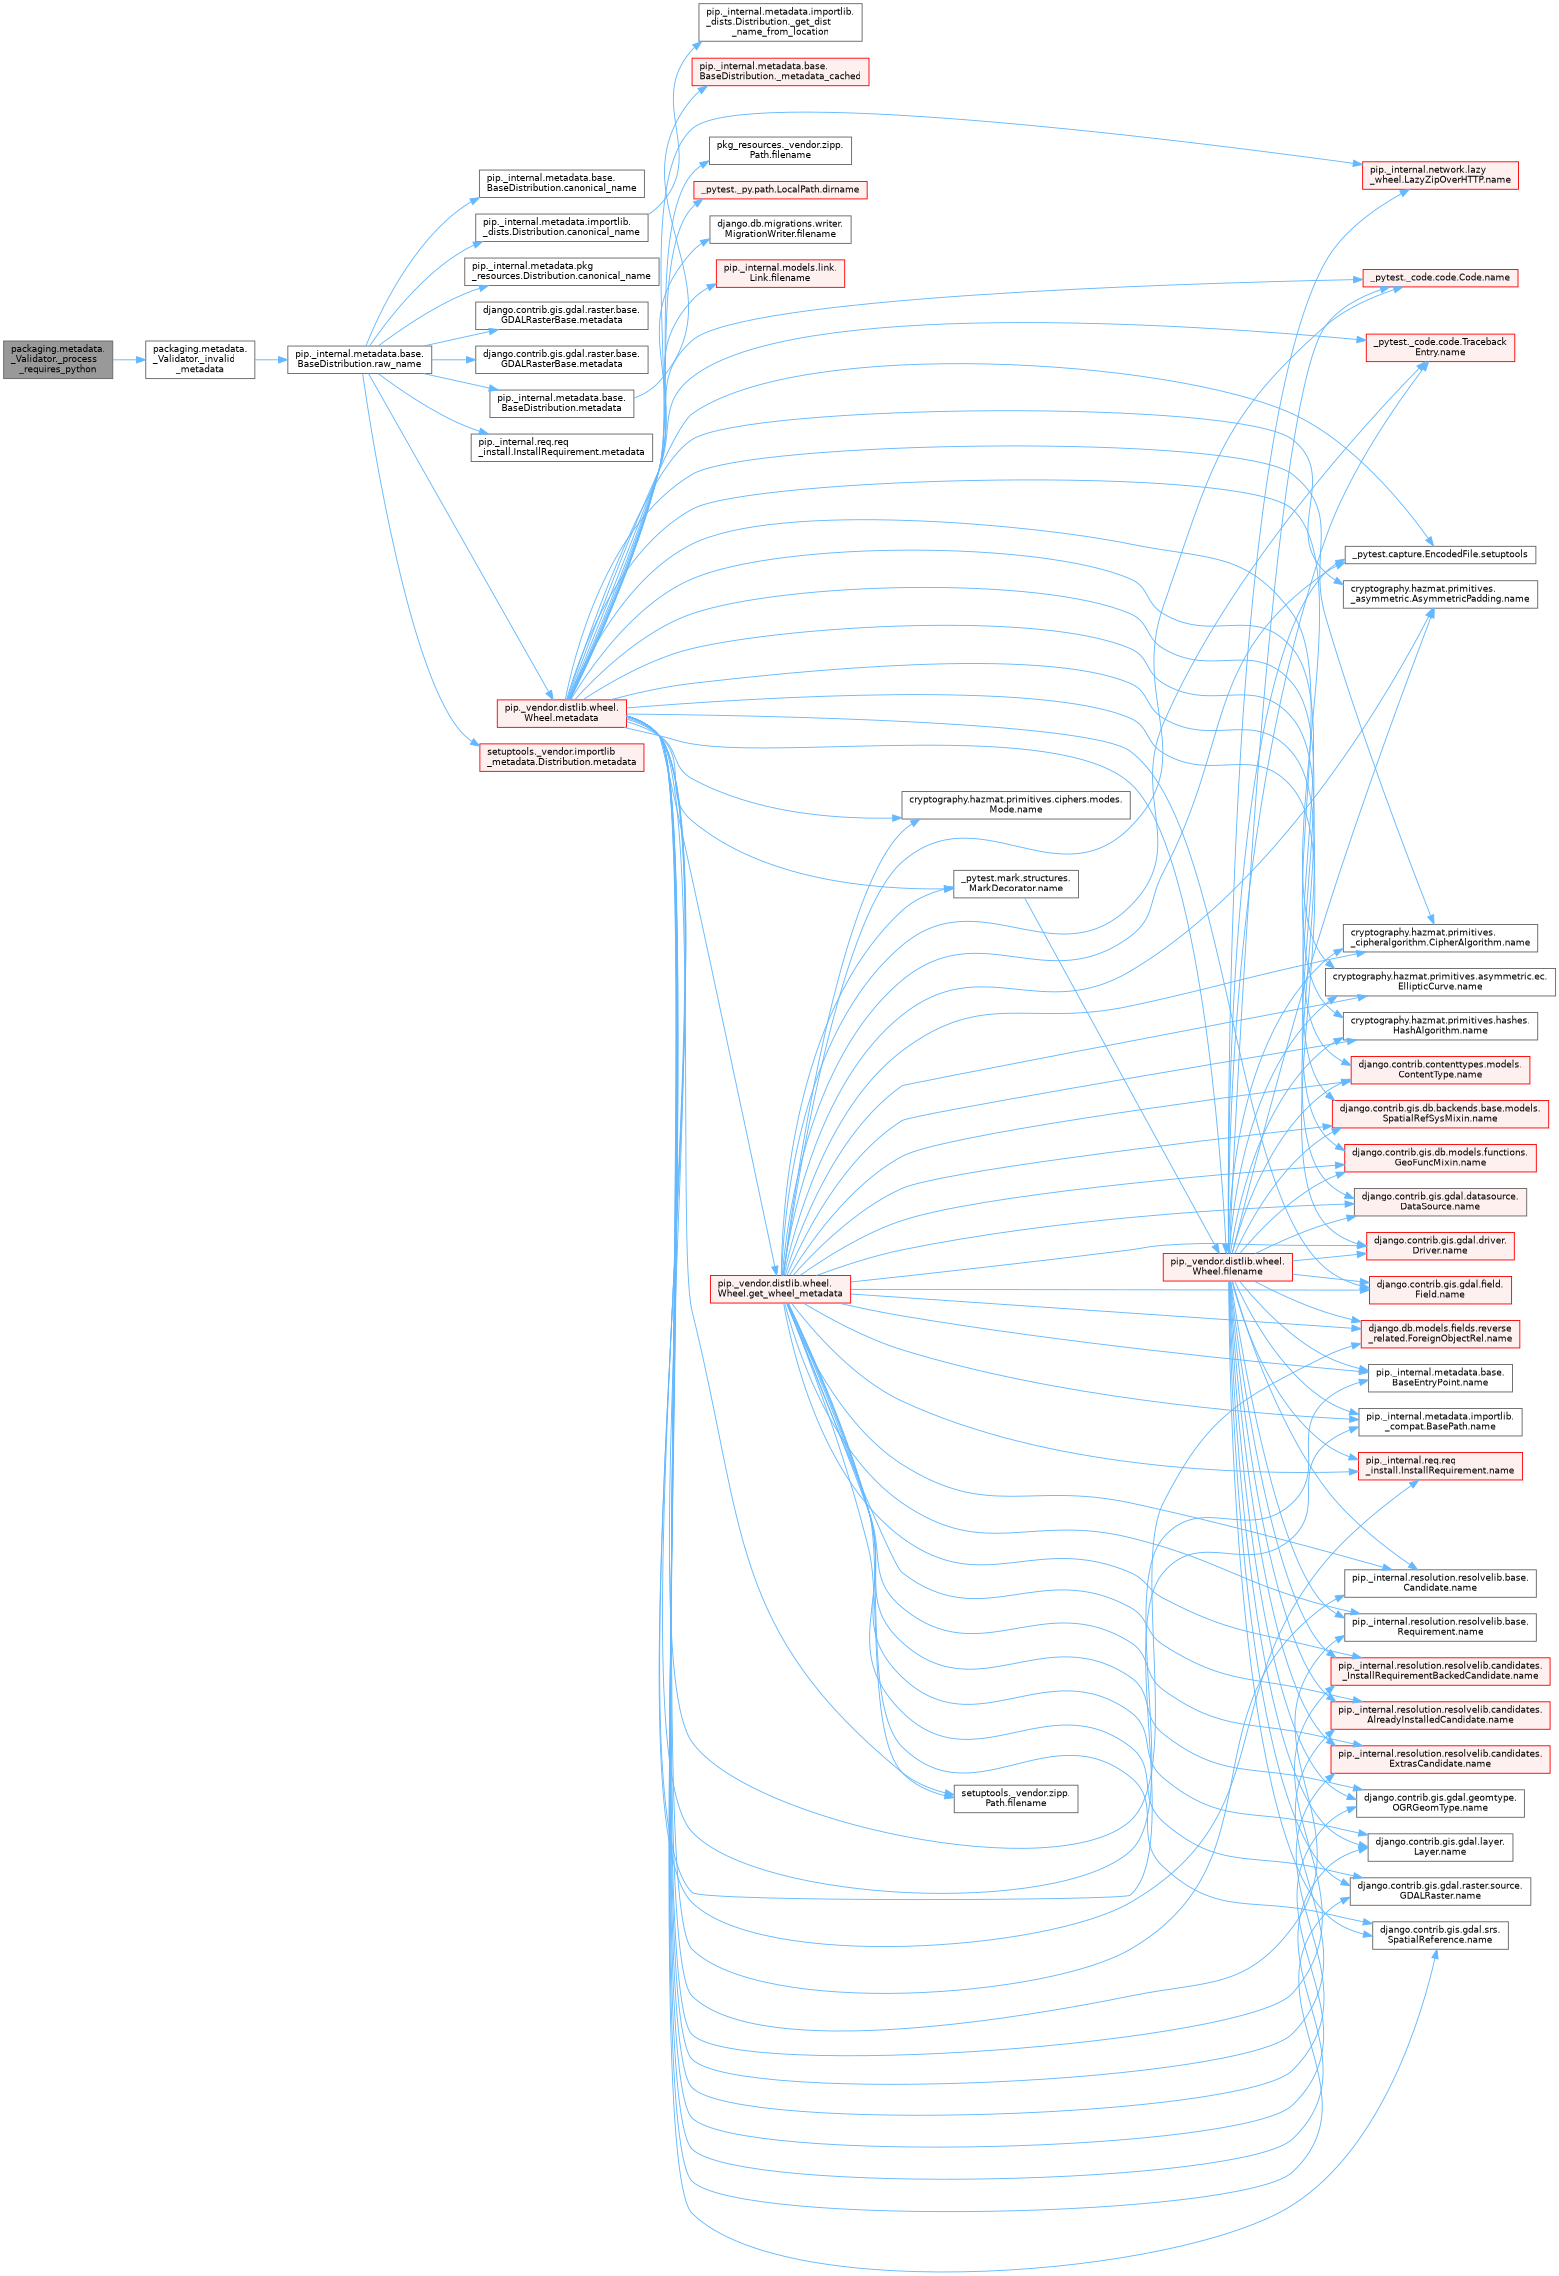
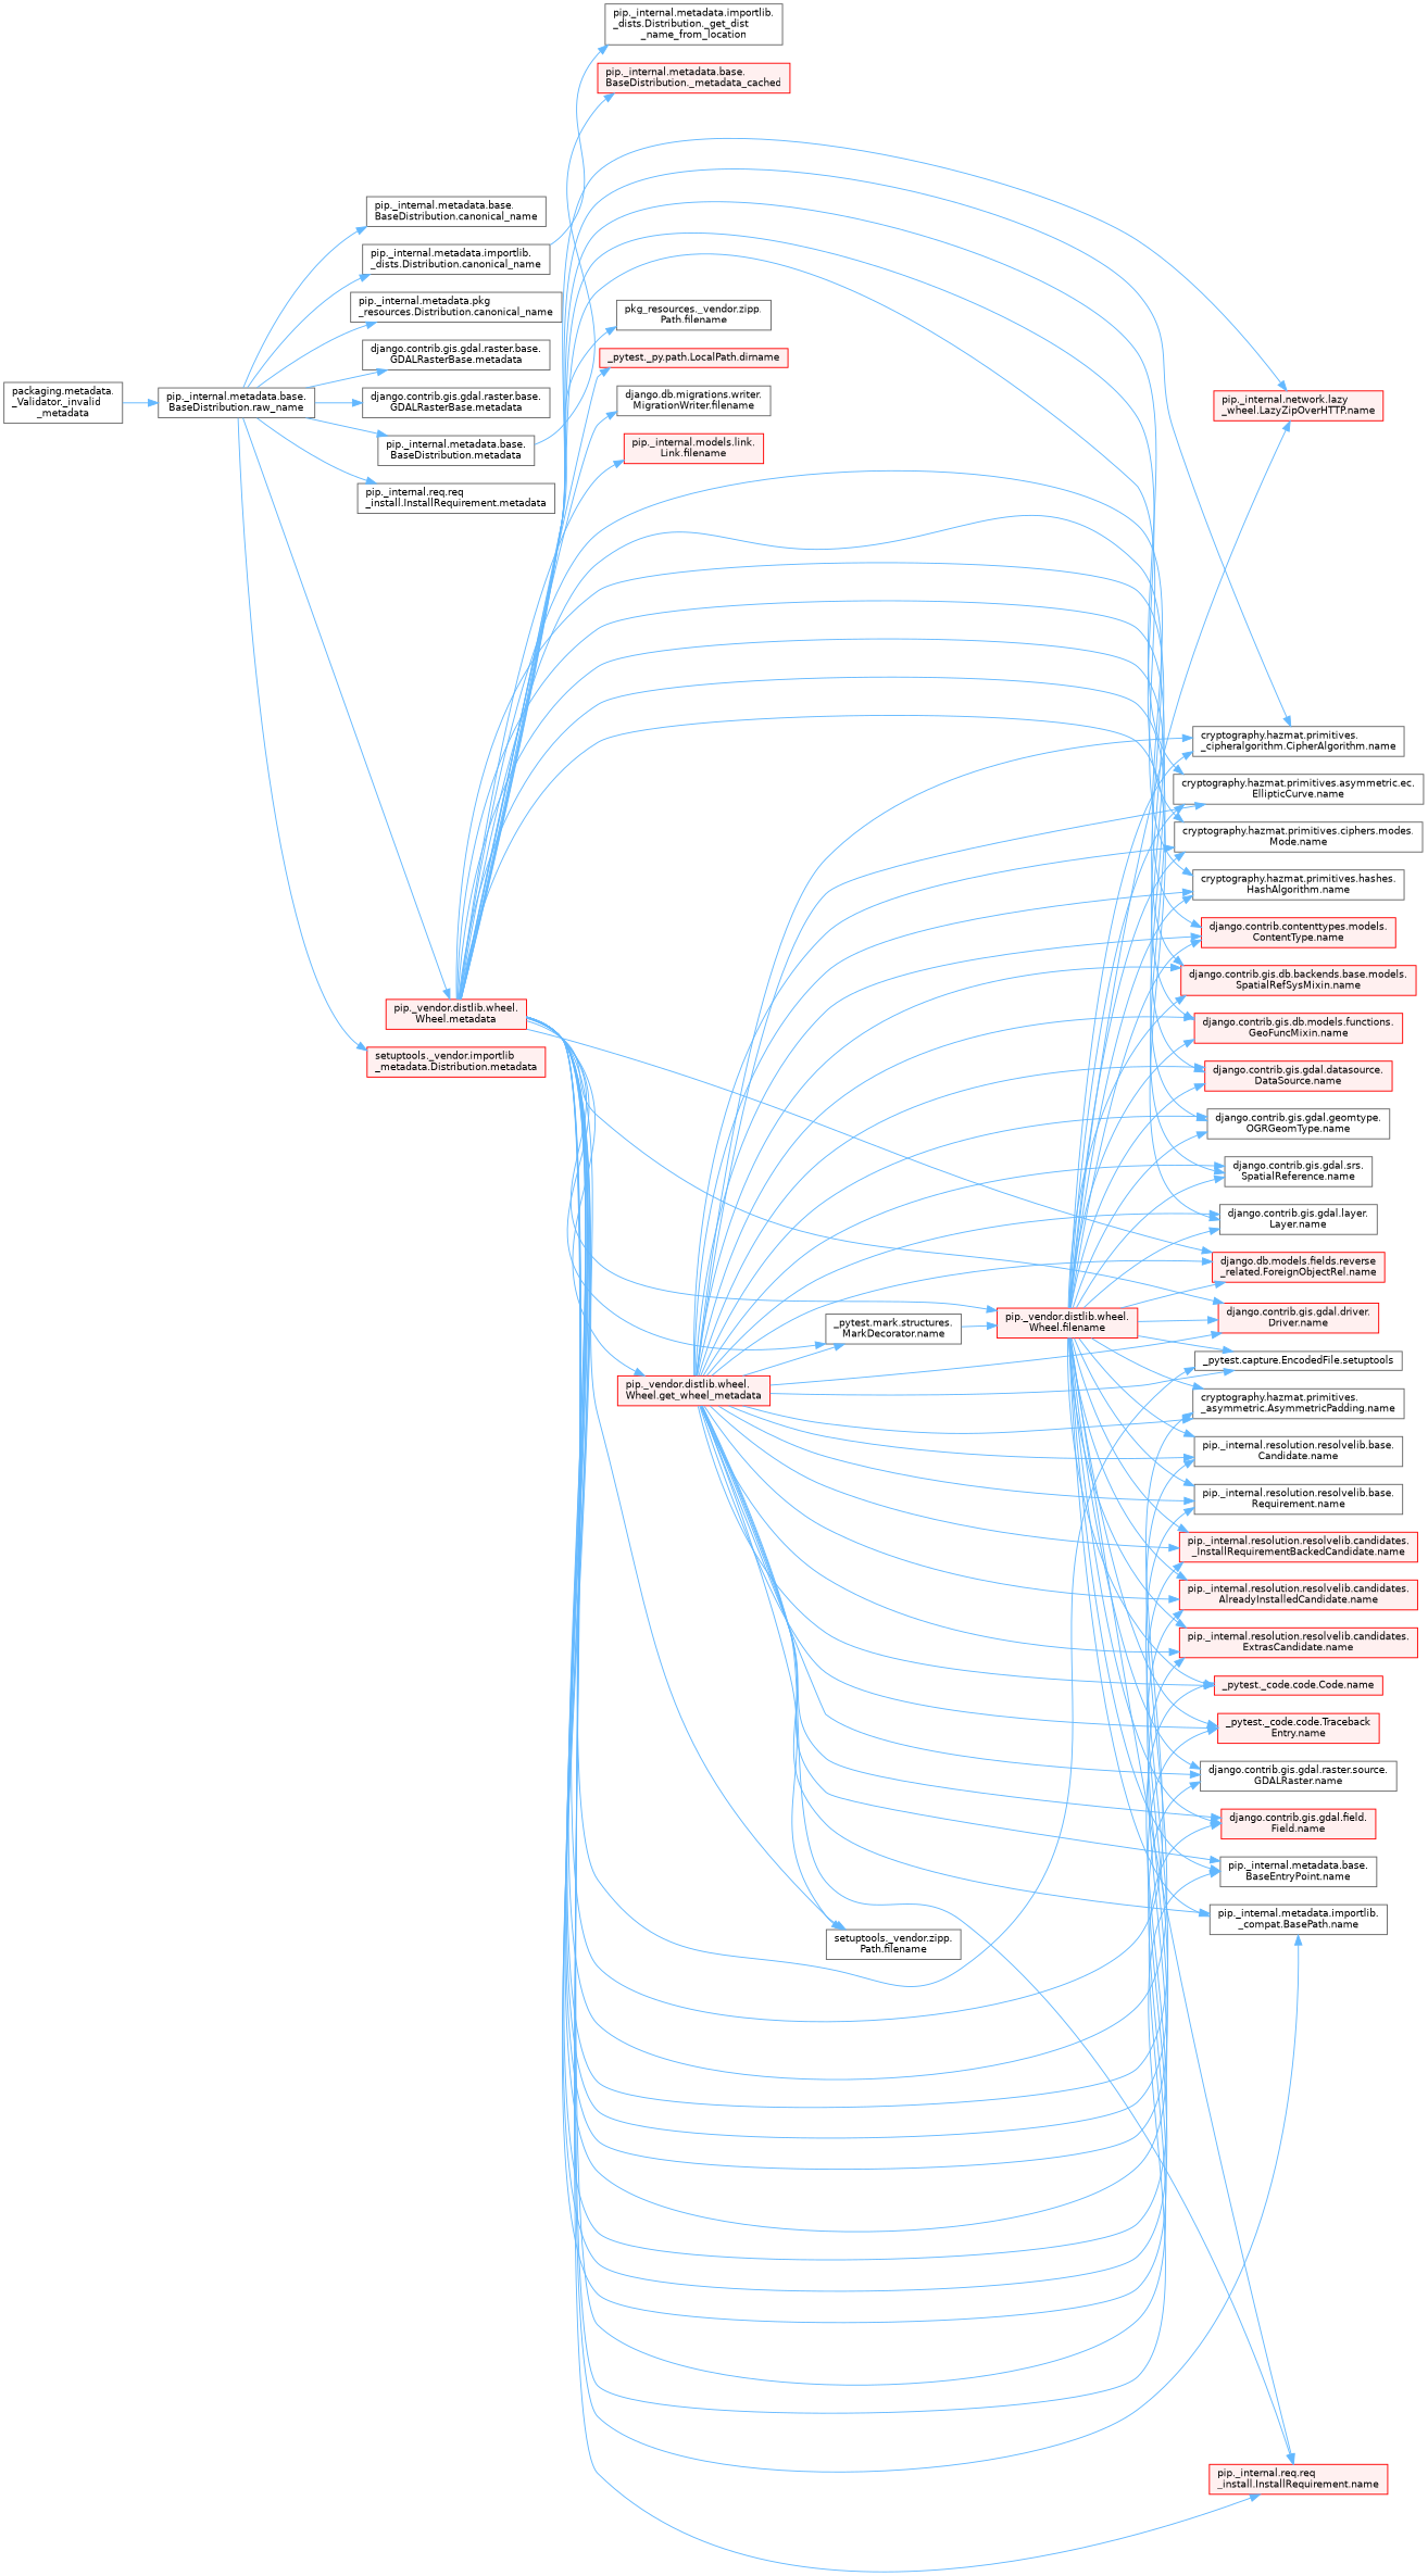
  digraph {
    rankdir=LR
    node [color=grey40 fillcolor=white fontname=Helvetica fontsize=10 shape=box style=filled]
    edge [color=steelblue1 fontname=Helvetica fontsize=10 labelfontname=Helvetica labelfontsize=10 style=solid]
-   n1 [color=gray40 fillcolor=grey60 fontcolor=black height=0.2 label="packaging.metadata.\l_Validator._process\l_requires_python" width=0.4]
    n2 [height=0.2 label="packaging.metadata.\l_Validator._invalid\l_metadata" width=0.4]
    n3 [height=0.2 label="pip._internal.metadata.base.\lBaseDistribution.raw_name" width=0.4]
    n4 [height=0.2 label="pip._internal.metadata.base.\lBaseDistribution.canonical_name" width=0.4]
    n5 [height=0.2 label="pip._internal.metadata.importlib.\l_dists.Distribution.canonical_name" width=0.4]
    n6 [height=0.2 label="pip._internal.metadata.pkg\l_resources.Distribution.canonical_name" width=0.4]
    n7 [height=0.2 label="django.contrib.gis.gdal.raster.base.\lGDALRasterBase.metadata" width=0.4]
    n8 [height=0.2 label="django.contrib.gis.gdal.raster.base.\lGDALRasterBase.metadata" width=0.4]
    n9 [height=0.2 label="pip._internal.metadata.base.\lBaseDistribution.metadata" width=0.4]
    n10 [height=0.2 label="pip._internal.req.req\l_install.InstallRequirement.metadata" width=0.4]
    n11 [color=red fillcolor="#FFF0F0" height=0.2 label="pip._vendor.distlib.wheel.\lWheel.metadata" width=0.4]
    n12 [color=red fillcolor="#FFF0F0" height=0.2 label="setuptools._vendor.importlib\l_metadata.Distribution.metadata" width=0.4]
    n13 [height=0.2 label="pip._internal.metadata.importlib.\l_dists.Distribution._get_dist\l_name_from_location" width=0.4]
    n14 [color=red fillcolor="#FFF0F0" height=0.2 label="pip._internal.metadata.base.\lBaseDistribution._metadata_cached" width=0.4]
    n15 [color=red fillcolor="#FFF0F0" height=0.2 label="_pytest._py.path.LocalPath.dirname" width=0.4]
    n16 [height=0.2 label="django.db.migrations.writer.\lMigrationWriter.filename" width=0.4]
    n17 [color=red fillcolor="#FFF0F0" height=0.2 label="pip._internal.models.link.\lLink.filename" width=0.4]
    n18 [color=red fillcolor="#FFF0F0" height=0.2 label="pip._vendor.distlib.wheel.\lWheel.filename" width=0.4]
    n19 [color=red fillcolor="#FFF0F0" height=0.2 label="_pytest._code.code.Code.name" width=0.4]
    n20 [color=red fillcolor="#FFF0F0" height=0.2 label="_pytest._code.code.Traceback\lEntry.name" width=0.4]
    n21 [height=0.2 label="_pytest.capture.EncodedFile.setuptools" width=0.4]
    n22 [height=0.2 label="_pytest.mark.structures.\lMarkDecorator.name" width=0.4]
    n23 [height=0.2 label="cryptography.hazmat.primitives.\l_asymmetric.AsymmetricPadding.name" width=0.4]
    n24 [height=0.2 label="cryptography.hazmat.primitives.\l_cipheralgorithm.CipherAlgorithm.name" width=0.4]
    n25 [height=0.2 label="cryptography.hazmat.primitives.asymmetric.ec.\lEllipticCurve.name" width=0.4]
    n26 [height=0.2 label="cryptography.hazmat.primitives.ciphers.modes.\lMode.name" width=0.4]
    n27 [height=0.2 label="cryptography.hazmat.primitives.hashes.\lHashAlgorithm.name" width=0.4]
    n28 [color=red fillcolor="#FFF0F0" height=0.2 label="django.contrib.contenttypes.models.\lContentType.name" width=0.4]
    n29 [color=red fillcolor="#FFF0F0" height=0.2 label="django.contrib.gis.db.backends.base.models.\lSpatialRefSysMixin.name" width=0.4]
    n30 [color=red fillcolor="#FFF0F0" height=0.2 label="django.contrib.gis.db.models.functions.\lGeoFuncMixin.name" width=0.4]
-   n31 [fillcolor="#FFF0F0" height=0.2 label="django.contrib.gis.gdal.datasource.\lDataSource.name" width=0.4]
+   n31 [color=red fillcolor="#FFF0F0" height=0.2 label="django.contrib.gis.gdal.datasource.\lDataSource.name" width=0.4]
    n32 [color=red fillcolor="#FFF0F0" height=0.2 label="django.contrib.gis.gdal.driver.\lDriver.name" width=0.4]
    n33 [color=red fillcolor="#FFF0F0" height=0.2 label="django.contrib.gis.gdal.field.\lField.name" width=0.4]
    n34 [height=0.2 label="django.contrib.gis.gdal.geomtype.\lOGRGeomType.name" width=0.4]
    n35 [height=0.2 label="django.contrib.gis.gdal.layer.\lLayer.name" width=0.4]
    n36 [height=0.2 label="django.contrib.gis.gdal.raster.source.\lGDALRaster.name" width=0.4]
    n37 [height=0.2 label="django.contrib.gis.gdal.srs.\lSpatialReference.name" width=0.4]
    n38 [color=red fillcolor="#FFF0F0" height=0.2 label="django.db.models.fields.reverse\l_related.ForeignObjectRel.name" width=0.4]
    n39 [height=0.2 label="pip._internal.metadata.base.\lBaseEntryPoint.name" width=0.4]
    n40 [height=0.2 label="pip._internal.metadata.importlib.\l_compat.BasePath.name" width=0.4]
    n41 [color=red fillcolor="#FFF0F0" height=0.2 label="pip._internal.network.lazy\l_wheel.LazyZipOverHTTP.name" width=0.4]
    n42 [color=red fillcolor="#FFF0F0" height=0.2 label="pip._internal.req.req\l_install.InstallRequirement.name" width=0.4]
    n43 [height=0.2 label="pip._internal.resolution.resolvelib.base.\lCandidate.name" width=0.4]
    n44 [height=0.2 label="pip._internal.resolution.resolvelib.base.\lRequirement.name" width=0.4]
    n45 [color=red fillcolor="#FFF0F0" height=0.2 label="pip._internal.resolution.resolvelib.candidates.\l_InstallRequirementBackedCandidate.name" width=0.4]
    n46 [color=red fillcolor="#FFF0F0" height=0.2 label="pip._internal.resolution.resolvelib.candidates.\lAlreadyInstalledCandidate.name" width=0.4]
    n47 [color=red fillcolor="#FFF0F0" height=0.2 label="pip._internal.resolution.resolvelib.candidates.\lExtrasCandidate.name" width=0.4]
    n48 [height=0.2 label="pkg_resources._vendor.zipp.\lPath.filename" width=0.4]
    n49 [height=0.2 label="setuptools._vendor.zipp.\lPath.filename" width=0.4]
    n50 [color=red fillcolor="#FFF0F0" height=0.2 label="pip._vendor.distlib.wheel.\lWheel.get_wheel_metadata" width=0.4]
-   n1 -> n2
    n2 -> n3
    n3 -> n4
    n3 -> n5
    n3 -> n6
    n3 -> n7
    n3 -> n8
    n3 -> n9
    n3 -> n10
    n3 -> n11
    n3 -> n12
    n5 -> n13
    n9 -> n14
    n11 -> n15
    n11 -> n16
    n11 -> n17
    n11 -> n18
    n11 -> n19
    n11 -> n20
    n11 -> n21
    n11 -> n22
    n11 -> n23
    n11 -> n24
    n11 -> n25
    n11 -> n26
    n11 -> n27
    n11 -> n28
    n11 -> n29
    n11 -> n30
    n11 -> n31
    n11 -> n32
    n11 -> n33
    n11 -> n34
    n11 -> n35
    n11 -> n36
    n11 -> n37
    n11 -> n38
    n11 -> n39
    n11 -> n40
    n11 -> n41
    n11 -> n42
    n11 -> n43
    n11 -> n44
    n11 -> n45
    n11 -> n46
    n11 -> n47
    n11 -> n48
    n11 -> n49
    n11 -> n50
    n18 -> n19
    n18 -> n20
    n18 -> n21
    n18 -> n23
    n18 -> n24
    n18 -> n25
+   n18 -> n26
    n18 -> n27
    n18 -> n28
    n18 -> n29
    n18 -> n30
    n18 -> n31
    n18 -> n32
    n18 -> n33
    n18 -> n34
    n18 -> n35
    n18 -> n36
    n18 -> n37
    n18 -> n38
    n18 -> n39
    n18 -> n40
    n18 -> n41
    n18 -> n42
    n18 -> n43
    n18 -> n44
    n18 -> n45
    n18 -> n46
    n18 -> n47
    n22 -> n18
    n50 -> n19
    n50 -> n20
    n50 -> n21
    n50 -> n22
    n50 -> n23
    n50 -> n24
    n50 -> n25
    n50 -> n26
    n50 -> n27
    n50 -> n28
    n50 -> n29
    n50 -> n30
    n50 -> n31
    n50 -> n32
    n50 -> n33
    n50 -> n34
    n50 -> n35
    n50 -> n36
    n50 -> n37
    n50 -> n38
    n50 -> n39
    n50 -> n40
    n50 -> n42
    n50 -> n43
    n50 -> n44
    n50 -> n45
    n50 -> n46
    n50 -> n47
    n50 -> n49
  }
